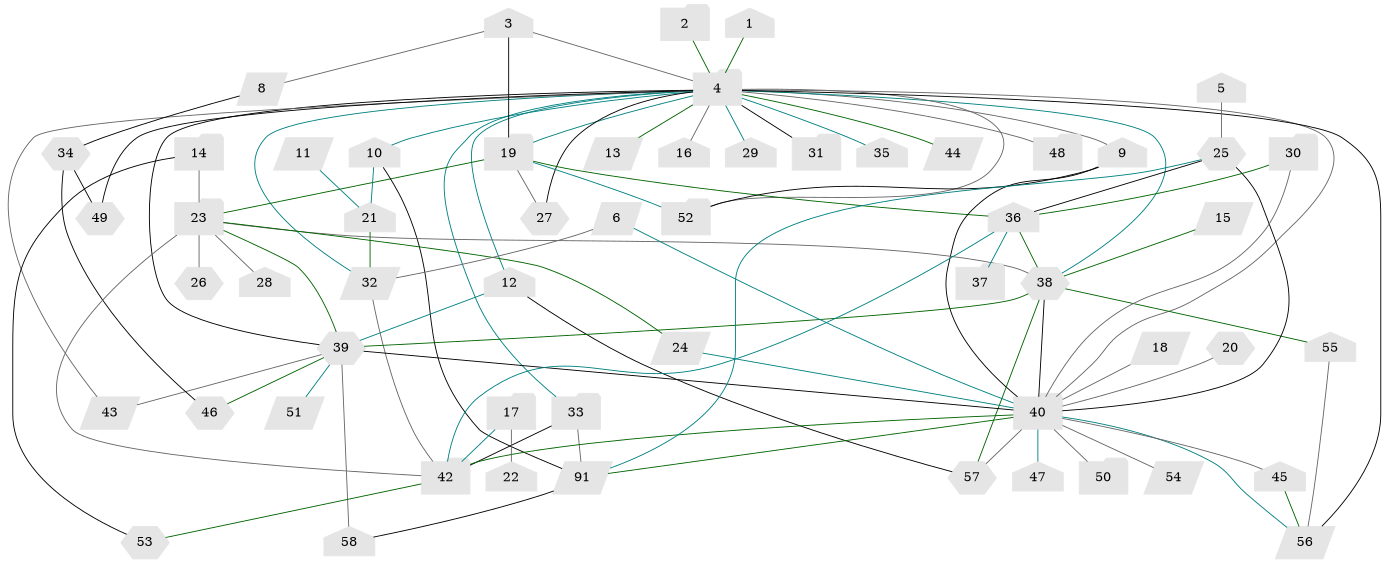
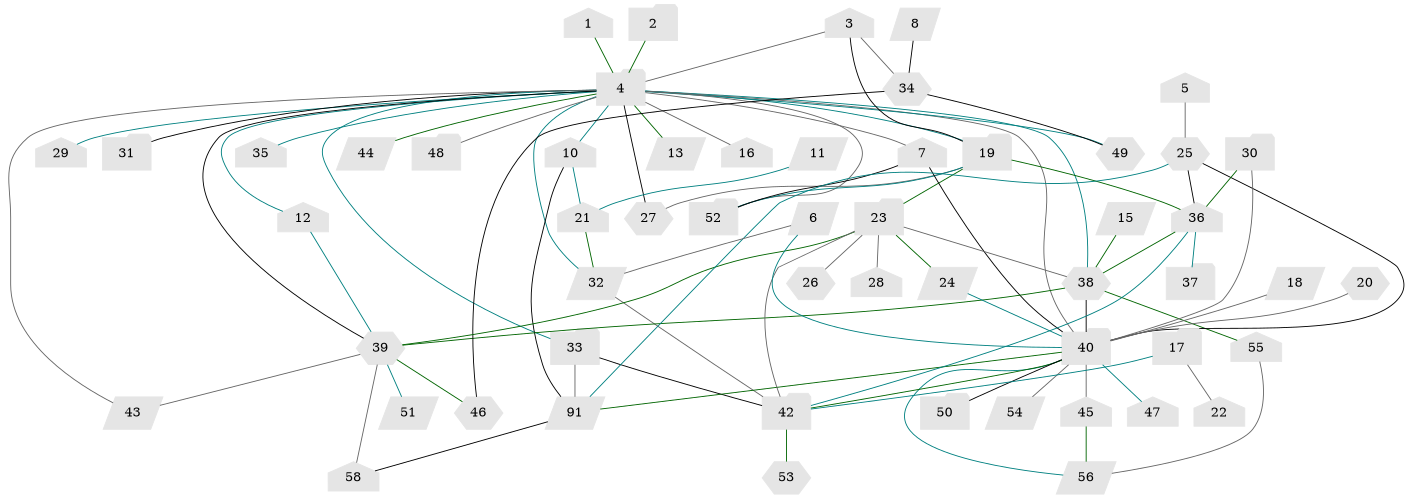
  graph {
    node [color=gray90 shape=house style=filled]
    edge [color=gray40 weight=1.0]
    4 [shape=folder]
    1
    19 [shape=folder]
-   9
+   9 [label=7]
    10
    12
    13 [shape=parallelogram]
    16
    27 [shape=hexagon]
    29
    31 [shape=folder]
    32 [shape=parallelogram]
    33 [shape=folder]
    35
    38 [shape=hexagon]
    39 [shape=hexagon]
    40 [shape=folder]
    43 [shape=parallelogram]
    44 [shape=parallelogram]
    48 [shape=folder]
    49 [shape=hexagon]
    52 [shape=folder]
    56 [shape=parallelogram]
    2 [shape=folder]
    3
    34 [shape=hexagon]
    23 [shape=folder]
    36
    46 [shape=hexagon]
    21
    n31 [label=91 shape=parallelogram]
-   57 [shape=hexagon]
    42 [shape=folder]
    55
    51 [shape=parallelogram]
    58
    45
    47
    50 [shape=folder]
    54 [shape=parallelogram]
    25 [shape=hexagon]
    5
    6 [shape=parallelogram]
    8 [shape=parallelogram]
    11 [shape=parallelogram]
-   14 [shape=folder]
    53 [shape=hexagon]
    24 [shape=parallelogram]
    26 [shape=hexagon]
    28
    15 [shape=parallelogram]
    17 [shape=folder]
    22
    18 [shape=parallelogram]
    37 [shape=folder]
    20 [shape=hexagon]
    30 [shape=folder]
    4 -- 19 [color=teal weight=2.0]
    4 -- 9
    4 -- 10 [color=teal weight=2.0]
    4 -- 12 [color=teal]
    4 -- 13 [color=darkgreen]
    4 -- 16
    4 -- 27 [color=black]
    4 -- 29 [color=teal]
    4 -- 31 [color=black]
    4 -- 32 [color=teal]
    4 -- 33 [color=teal]
    4 -- 35 [color=teal weight=2.0]
    4 -- 38 [color=teal weight=3.0]
    4 -- 39 [color=black]
    4 -- 40
    4 -- 43
    4 -- 44 [color=darkgreen]
    4 -- 48
-   4 -- 49 [color=black]
+   4 -- 49 [color=teal]
    4 -- 52 [weight=2.0]
-   4 -- 56 [color=black]
    1 -- 4 [color=darkgreen]
    19 -- 27
    19 -- 52 [color=teal]
    19 -- 23 [color=darkgreen]
    19 -- 36 [color=darkgreen]
    9 -- 40 [color=black]
    9 -- 52 [color=black]
    10 -- 21 [color=teal]
    10 -- n31 [color=black]
    12 -- 39 [color=teal]
-   12 -- 57 [color=black]
    32 -- 42
    33 -- n31
    33 -- 42 [color=black]
    38 -- 39 [color=darkgreen weight=2.0]
    38 -- 40 [color=black weight=2.0]
-   38 -- 57 [color=darkgreen weight=2.0]
    38 -- 55 [color=darkgreen]
-   39 -- 40 [color=black]
    39 -- 43
    39 -- 46 [color=darkgreen]
    39 -- 51 [color=teal]
    39 -- 58 [weight=2.0]
    40 -- 56 [color=teal]
    40 -- n31 [color=darkgreen]
-   40 -- 57
    40 -- 42 [color=darkgreen]
    40 -- 45
    40 -- 47 [color=teal]
-   40 -- 50
+   40 -- 50 [color=black]
    40 -- 54
    2 -- 4 [color=darkgreen]
    3 -- 4
    3 -- 19 [color=black]
-   3 -- 8
+   3 -- 34
    34 -- 49 [color=black]
    34 -- 46 [color=black]
    23 -- 38
    23 -- 39 [color=darkgreen]
    23 -- 42
    23 -- 24 [color=darkgreen]
    23 -- 26
    23 -- 28
    36 -- 38 [color=darkgreen]
    36 -- 42 [color=teal]
    36 -- 37 [color=teal]
    21 -- 32 [color=darkgreen]
    n31 -- 58 [color=black]
    42 -- 53 [color=darkgreen]
    55 -- 56
    45 -- 56 [color=darkgreen]
    25 -- 40 [color=black]
    25 -- 36 [color=black]
    25 -- n31 [color=teal]
    5 -- 25
    6 -- 32
    6 -- 40 [color=teal]
    8 -- 34 [color=black]
    11 -- 21 [color=teal]
-   14 -- 23
-   14 -- 53 [color=black]
    24 -- 40 [color=teal]
    15 -- 38 [color=darkgreen]
    17 -- 42 [color=teal]
    17 -- 22
    18 -- 40
    20 -- 40
    30 -- 40
    30 -- 36 [color=darkgreen]
  }
